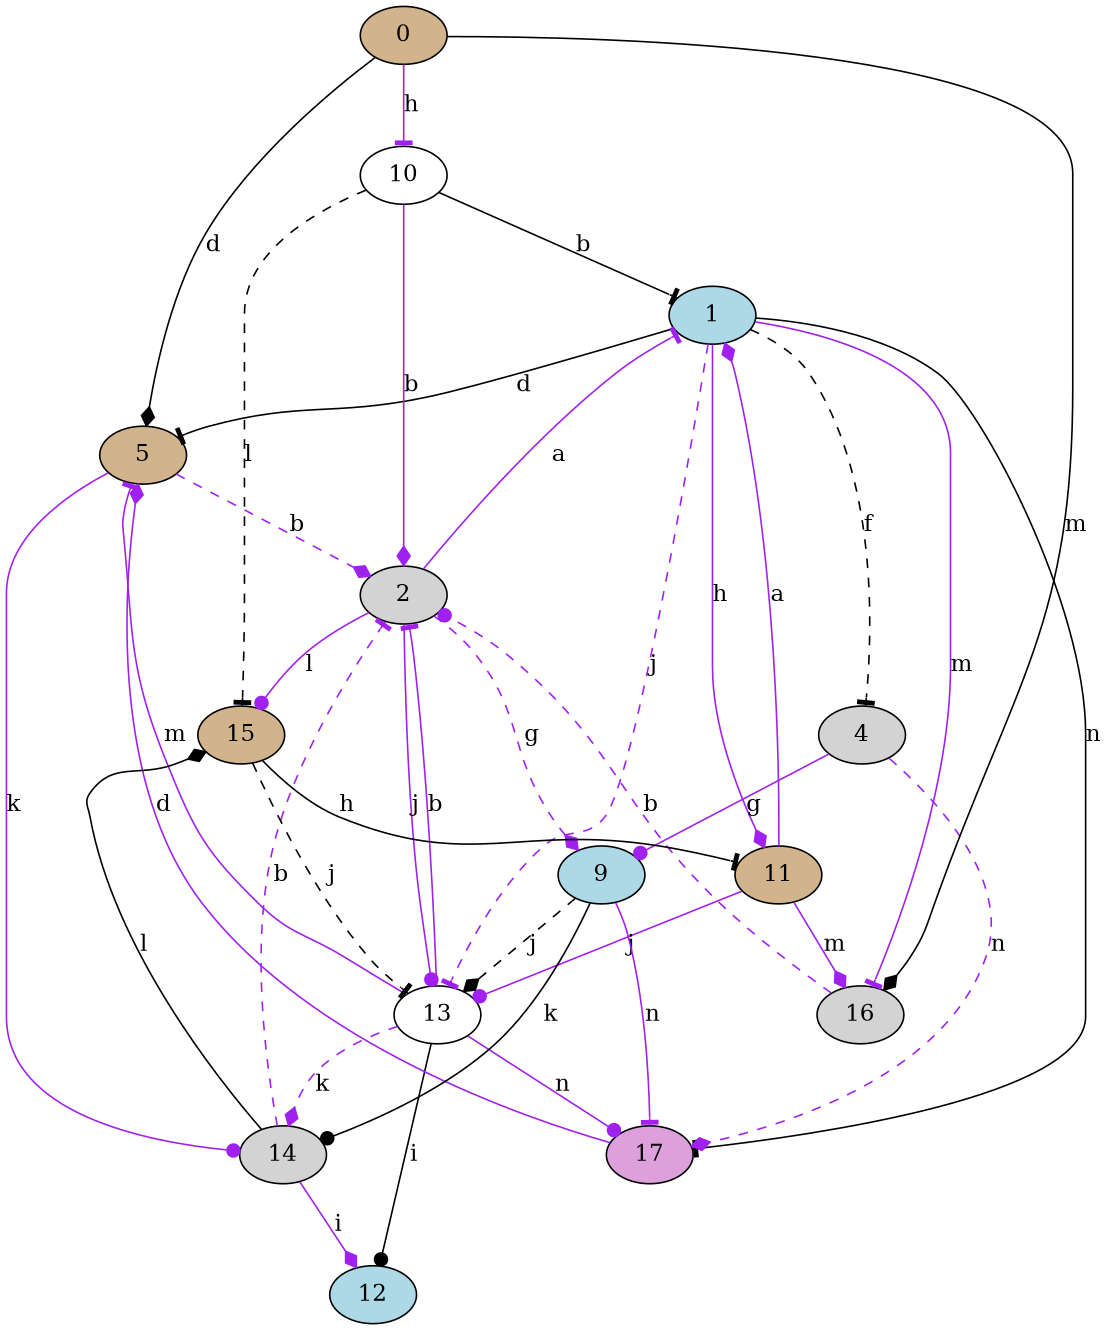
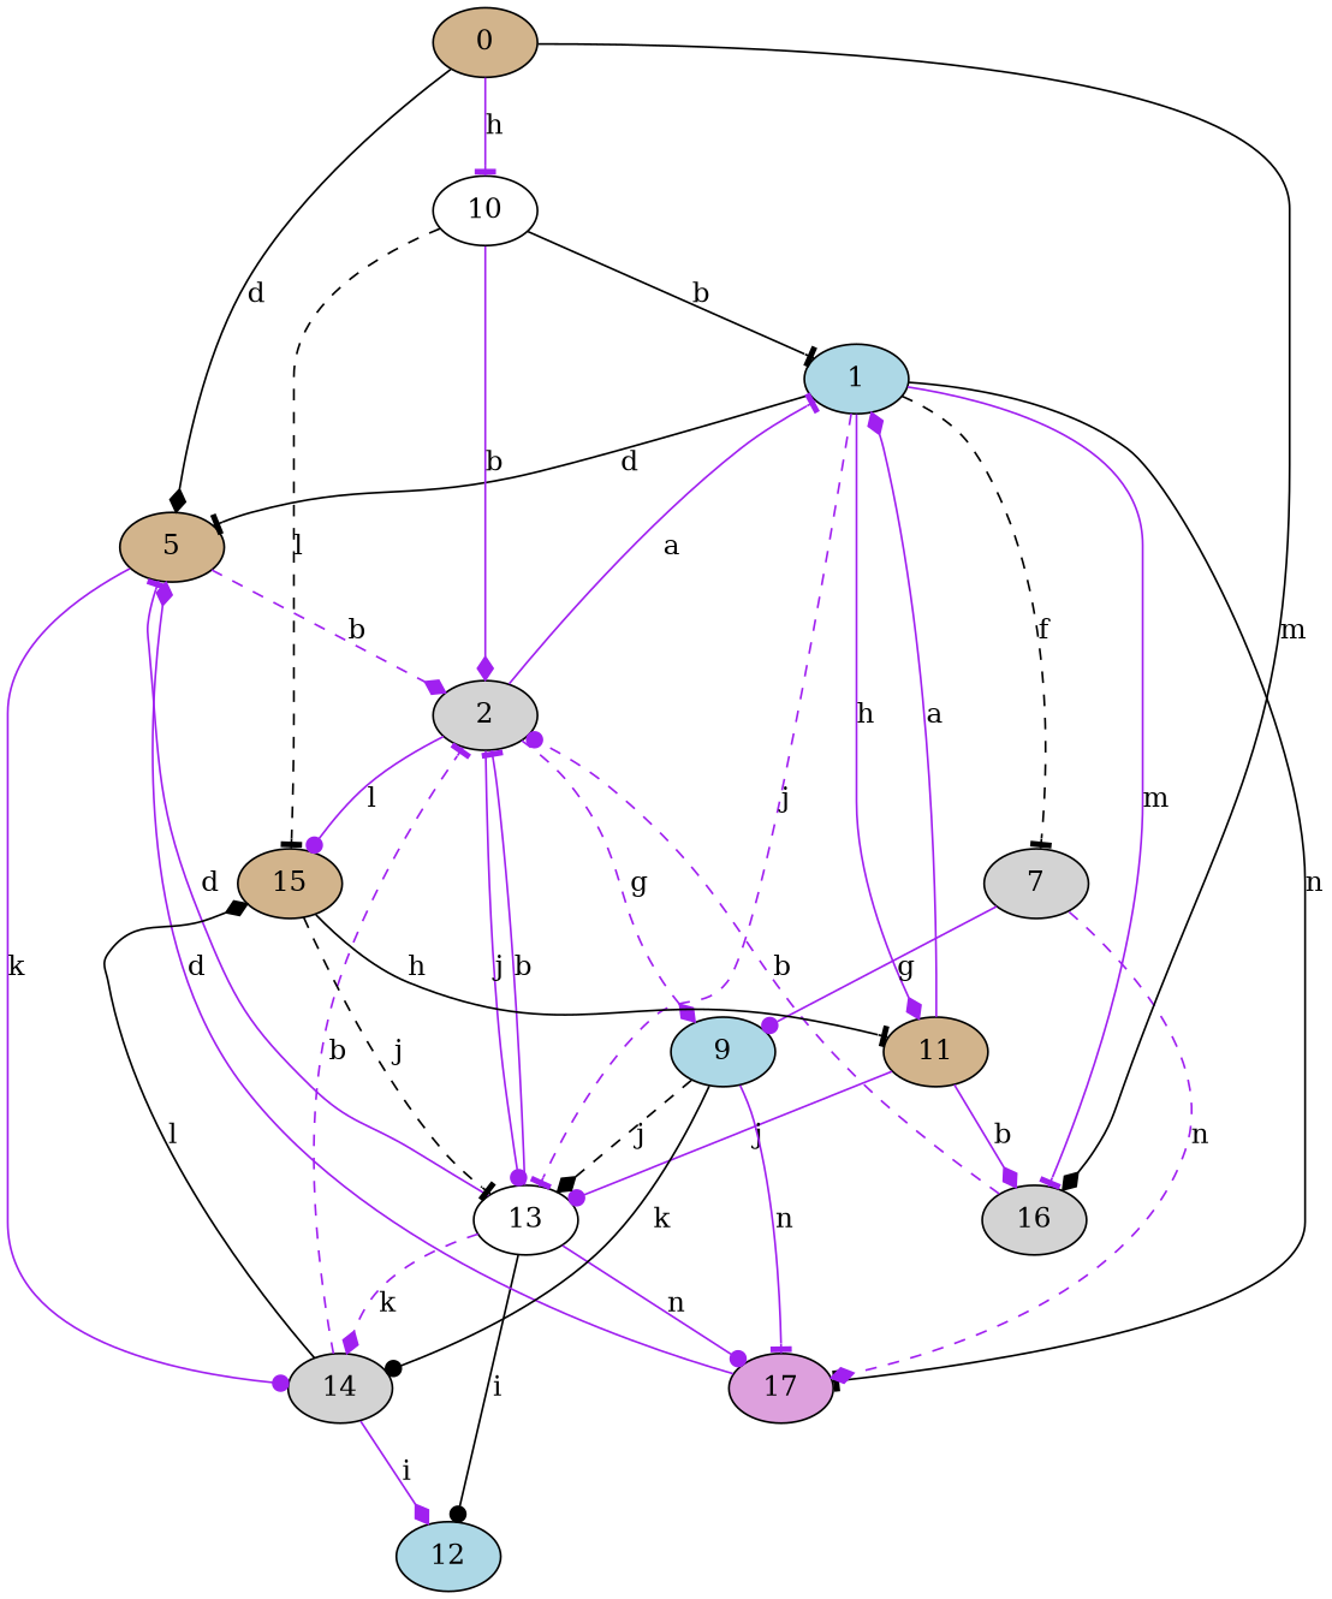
  strict digraph {
    node [fillcolor=tan style=filled]
    edge [arrowhead=tee color=purple style=solid]
    1 [fillcolor=lightblue]
    5
-   7 [fillcolor=lightgrey label=4]
+   7 [fillcolor=lightgrey]
    11
    13 [fillcolor=white]
    16 [fillcolor=lightgrey]
    17 [fillcolor=plum]
    2 [fillcolor=lightgrey]
    14 [fillcolor=lightgrey]
    9 [fillcolor=lightblue]
    12 [fillcolor=lightblue]
    15
    10 [fillcolor=white]
    0
    1 -> 5 [color=black label=d]
    1 -> 7 [color=black label=f style=dashed]
    1 -> 11 [arrowhead=diamond label=h]
    1 -> 13 [label=j style=dashed]
    1 -> 16 [label=m]
    1 -> 17 [color=black label=n]
    5 -> 2 [arrowhead=diamond label=b style=dashed]
    5 -> 14 [arrowhead=dot label=k]
    7 -> 17 [arrowhead=diamond label=n style=dashed]
    7 -> 9 [arrowhead=dot label=g]
    11 -> 1 [arrowhead=diamond label=a]
    11 -> 13 [arrowhead=dot label=j]
-   11 -> 16 [arrowhead=diamond label=m]
-   13 -> 5 [label=m]
+   11 -> 16 [arrowhead=diamond label=b]
+   13 -> 5 [label=d]
    13 -> 17 [arrowhead=dot label=n]
    13 -> 2 [label=b]
    13 -> 14 [arrowhead=diamond label=k style=dashed]
    13 -> 12 [arrowhead=dot color=black label=i]
    16 -> 2 [arrowhead=dot label=b style=dashed]
    17 -> 5 [arrowhead=diamond label=d]
    2 -> 1 [label=a]
    2 -> 13 [arrowhead=dot label=j]
    2 -> 9 [arrowhead=diamond label=g style=dashed]
    2 -> 15 [arrowhead=dot label=l]
    14 -> 2 [label=b style=dashed]
    14 -> 12 [arrowhead=diamond label=i]
    14 -> 15 [arrowhead=diamond color=black label=l]
    9 -> 13 [arrowhead=diamond color=black label=j style=dashed]
    9 -> 17 [label=n]
    9 -> 14 [arrowhead=dot color=black label=k]
    15 -> 11 [color=black label=h]
    15 -> 13 [color=black label=j style=dashed]
    10 -> 1 [color=black label=b]
    10 -> 2 [arrowhead=diamond label=b]
    10 -> 15 [color=black label=l style=dashed]
    0 -> 5 [arrowhead=diamond color=black label=d]
    0 -> 16 [arrowhead=diamond color=black label=m]
    0 -> 10 [label=h]
  }
